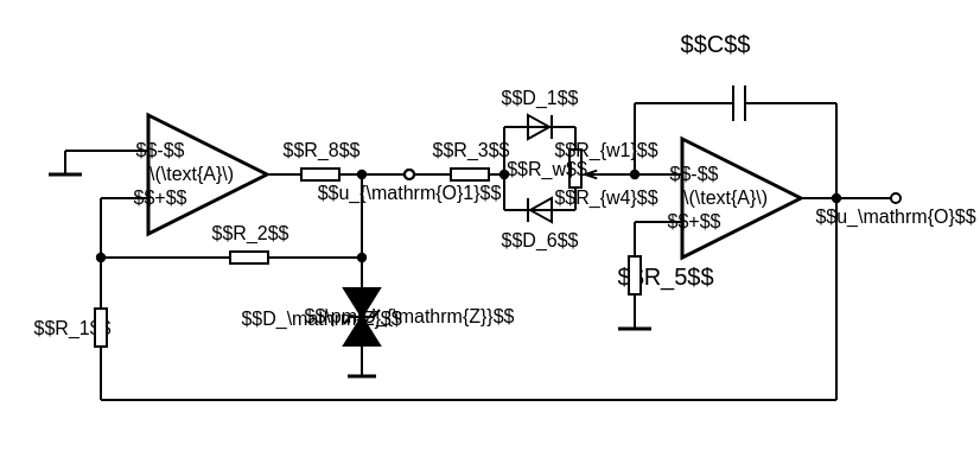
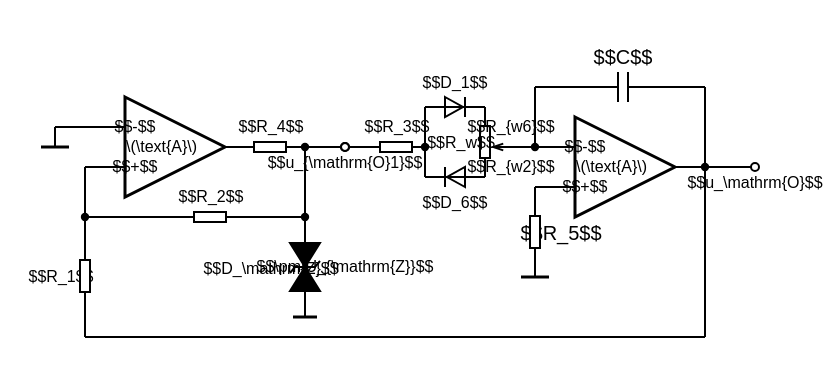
  <mxCell id="0" />
  <mxCell id="1" parent="0" />
  <mxCell id="2" value="\(\text{A}\) 　&amp;nbsp;" style="triangle;whiteSpace=wrap;html=1;strokeWidth=1.5;connectable=0;allowArrows=0;fontSize=8;" parent="1" vertex="1"><mxGeometry x="62" y="48" width="50" height="50" as="geometry" /></mxCell>
  <mxCell id="3" value="" style="endArrow=none;html=1;rounded=0;" parent="1" edge="1"><mxGeometry width="50" height="50" relative="1" as="geometry"><mxPoint x="42" y="83" as="sourcePoint" /><mxPoint x="62" y="83" as="targetPoint" /></mxGeometry></mxCell>
  <mxCell id="4" value="$$-$$" style="text;html=1;resizable=1;autosize=1;align=center;verticalAlign=middle;points=[];fillColor=none;strokeColor=none;rounded=0;movable=1;rotatable=1;deletable=1;editable=1;connectable=0;fontSize=8;" parent="1" vertex="1"><mxGeometry x="62" y="58" width="10" height="10" as="geometry" /></mxCell>
  <mxCell id="5" value="$$+$$" style="text;html=1;resizable=1;autosize=1;align=center;verticalAlign=middle;points=[];fillColor=none;strokeColor=none;rounded=0;movable=1;rotatable=1;deletable=1;editable=1;connectable=0;fontSize=8;" parent="1" vertex="1"><mxGeometry x="62" y="78" width="10" height="10" as="geometry" /></mxCell>
  <mxCell id="6" value="" style="endArrow=none;html=1;rounded=0;fontSize=8;entryX=1;entryY=0.5;entryDx=0;entryDy=0;entryPerimeter=0;" parent="1" target="11" edge="1"><mxGeometry width="50" height="50" relative="1" as="geometry"><mxPoint x="112" y="73" as="sourcePoint" /><mxPoint x="127" y="73" as="targetPoint" /></mxGeometry></mxCell>
  <mxCell id="7" value="" style="endArrow=none;html=1;rounded=0;strokeWidth=1;fontSize=8;startArrow=oval;startFill=0;endSize=4;startSize=4;entryX=0;entryY=0.5;entryDx=0;entryDy=0;entryPerimeter=0;" parent="1" target="11" edge="1"><mxGeometry width="50" height="50" relative="1" as="geometry"><mxPoint x="172" y="73" as="sourcePoint" /><mxPoint x="127" y="73" as="targetPoint" /></mxGeometry></mxCell>
  <mxCell id="8" value="$$u_{\mathrm{O}1}$$" style="text;html=1;align=center;verticalAlign=middle;resizable=1;points=[];autosize=1;strokeColor=none;fillColor=none;fontSize=8;movable=1;rotatable=1;deletable=1;editable=1;connectable=1;" parent="1" vertex="1"><mxGeometry x="162" y="75.5" width="20" height="10" as="geometry" /></mxCell>
  <mxCell id="9" value="" style="pointerEvents=1;fillColor=strokeColor;verticalLabelPosition=bottom;shadow=0;dashed=0;align=center;html=1;verticalAlign=top;shape=mxgraph.electrical.diodes.transorb_2;strokeWidth=1;fontSize=8;direction=south;" parent="1" vertex="1"><mxGeometry x="144.5" y="118" width="15" height="30" as="geometry" /></mxCell>
  <mxCell id="10" value="" style="endArrow=none;html=1;rounded=0;fontSize=8;strokeWidth=1.5;" parent="1" edge="1"><mxGeometry width="50" height="50" relative="1" as="geometry"><mxPoint x="146" y="158" as="sourcePoint" /><mxPoint x="158" y="158" as="targetPoint" /></mxGeometry></mxCell>
  <mxCell id="11" value="" style="pointerEvents=1;verticalLabelPosition=bottom;shadow=0;dashed=0;align=center;html=1;verticalAlign=top;shape=mxgraph.electrical.resistors.resistor_1;fontSize=10;direction=west;allowArrows=0;" parent="1" vertex="1"><mxGeometry x="122" y="70.5" width="25" height="5" as="geometry" /></mxCell>
  <mxCell id="12" value="" style="endArrow=none;html=1;rounded=0;strokeWidth=1;fontSize=8;startSize=2;endSize=2;exitX=0;exitY=0.5;exitDx=0;exitDy=0;exitPerimeter=0;" parent="1" source="9" edge="1"><mxGeometry width="50" height="50" relative="1" as="geometry"><mxPoint x="117" y="133" as="sourcePoint" /><mxPoint x="152" y="73" as="targetPoint" /></mxGeometry></mxCell>
  <mxCell id="13" value="" style="endArrow=none;html=1;rounded=0;strokeWidth=1;fontSize=8;startSize=2;endSize=2;entryX=1;entryY=0.5;entryDx=0;entryDy=0;entryPerimeter=0;" parent="1" target="9" edge="1"><mxGeometry width="50" height="50" relative="1" as="geometry"><mxPoint x="152" y="158" as="sourcePoint" /><mxPoint x="147" y="133" as="targetPoint" /></mxGeometry></mxCell>
  <mxCell id="14" value="$$D_\mathrm{Z}$$" style="text;html=1;align=center;verticalAlign=middle;resizable=1;points=[];autosize=1;strokeColor=none;fillColor=none;fontSize=8;movable=1;rotatable=1;deletable=1;editable=1;connectable=1;" parent="1" vertex="1"><mxGeometry x="127" y="121" width="15" height="25" as="geometry" /></mxCell>
  <mxCell id="15" value="$$\pm U_{\mathrm{Z}}$$" style="text;html=1;align=center;verticalAlign=middle;resizable=1;points=[];autosize=1;strokeColor=none;fillColor=none;fontSize=8;movable=1;rotatable=1;deletable=1;editable=1;connectable=1;" parent="1" vertex="1"><mxGeometry x="162" y="123" width="20" height="20" as="geometry" /></mxCell>
- <mxCell id="16" value="$$R_8$$" style="text;html=1;align=center;verticalAlign=middle;resizable=1;points=[];autosize=1;strokeColor=none;fillColor=none;fontSize=8;movable=1;rotatable=1;deletable=1;editable=1;connectable=1;" parent="1" vertex="1"><mxGeometry x="127" y="58" width="15" height="10" as="geometry" /></mxCell>
+ <mxCell id="16" value="$$R_4$$" style="text;html=1;align=center;verticalAlign=middle;resizable=1;points=[];autosize=1;strokeColor=none;fillColor=none;fontSize=8;movable=1;rotatable=1;deletable=1;editable=1;connectable=1;" parent="1" vertex="1"><mxGeometry x="127" y="58" width="15" height="10" as="geometry" /></mxCell>
  <mxCell id="17" value="$$R_1$$" style="text;html=1;align=center;verticalAlign=middle;resizable=1;points=[];autosize=1;strokeColor=none;fillColor=none;fontSize=8;movable=1;rotatable=1;deletable=1;editable=1;connectable=1;" parent="1" vertex="1"><mxGeometry x="22" y="130" width="15" height="15" as="geometry" /></mxCell>
  <mxCell id="18" value="" style="endArrow=none;html=1;rounded=0;strokeWidth=1;fontSize=8;startSize=2;endSize=2;exitX=0;exitY=0.5;exitDx=0;exitDy=0;exitPerimeter=0;" parent="1" source="19" edge="1"><mxGeometry width="50" height="50" relative="1" as="geometry"><mxPoint x="32" y="38" as="sourcePoint" /><mxPoint x="152" y="108" as="targetPoint" /></mxGeometry></mxCell>
  <mxCell id="19" value="" style="pointerEvents=1;verticalLabelPosition=bottom;shadow=0;dashed=0;align=center;html=1;verticalAlign=top;shape=mxgraph.electrical.resistors.resistor_1;fontSize=10;direction=west;allowArrows=0;" parent="1" vertex="1"><mxGeometry x="92" y="105.5" width="25" height="5" as="geometry" /></mxCell>
  <mxCell id="20" value="$$R_2$$" style="text;html=1;align=center;verticalAlign=middle;resizable=1;points=[];autosize=1;strokeColor=none;fillColor=none;fontSize=8;movable=1;rotatable=1;deletable=1;editable=1;connectable=1;" parent="1" vertex="1"><mxGeometry x="97" y="93" width="15" height="10" as="geometry" /></mxCell>
  <mxCell id="21" value="" style="endArrow=none;html=1;rounded=0;fontSize=10;startSize=4;endSize=4;entryX=1;entryY=0.5;entryDx=0;entryDy=0;entryPerimeter=0;" parent="1" target="22" edge="1"><mxGeometry width="50" height="50" relative="1" as="geometry"><mxPoint x="42" y="83" as="sourcePoint" /><mxPoint x="239" y="53.5" as="targetPoint" /></mxGeometry></mxCell>
  <mxCell id="22" value="" style="pointerEvents=1;verticalLabelPosition=bottom;shadow=0;dashed=0;align=center;html=1;verticalAlign=top;shape=mxgraph.electrical.resistors.resistor_1;fontSize=10;direction=north;allowArrows=0;" parent="1" vertex="1"><mxGeometry x="39.5" y="125" width="5" height="25" as="geometry" /></mxCell>
  <mxCell id="23" value="" style="endArrow=none;html=1;rounded=0;fontSize=10;startSize=4;endSize=4;" parent="1" edge="1"><mxGeometry width="50" height="50" relative="1" as="geometry"><mxPoint x="27" y="63" as="sourcePoint" /><mxPoint x="27" y="73" as="targetPoint" /></mxGeometry></mxCell>
  <mxCell id="24" value="" style="endArrow=none;html=1;rounded=0;fontSize=8;strokeWidth=1.5;" parent="1" edge="1"><mxGeometry width="50" height="50" relative="1" as="geometry"><mxPoint x="20" y="73" as="sourcePoint" /><mxPoint x="34" y="73" as="targetPoint" /></mxGeometry></mxCell>
  <mxCell id="25" value="" style="endArrow=none;html=1;rounded=0;strokeWidth=1;fontSize=10;startSize=2;endSize=2;" parent="1" edge="1"><mxGeometry width="50" height="50" relative="1" as="geometry"><mxPoint x="42" y="108" as="sourcePoint" /><mxPoint x="92" y="108" as="targetPoint" /></mxGeometry></mxCell>
  <mxCell id="26" value="" style="shape=waypoint;sketch=0;fillStyle=solid;size=6;pointerEvents=1;points=[];fillColor=none;resizable=1;rotatable=1;perimeter=centerPerimeter;snapToPoint=1;strokeWidth=0.1;fontSize=10;movable=1;deletable=1;editable=1;connectable=1;" parent="1" vertex="1"><mxGeometry x="147" y="68" width="10" height="10" as="geometry" /></mxCell>
  <mxCell id="27" value="" style="shape=waypoint;sketch=0;fillStyle=solid;size=6;pointerEvents=1;points=[];fillColor=none;resizable=1;rotatable=1;perimeter=centerPerimeter;snapToPoint=1;strokeWidth=0.1;fontSize=10;movable=1;deletable=1;editable=1;connectable=1;" parent="1" vertex="1"><mxGeometry x="147" y="103" width="10" height="10" as="geometry" /></mxCell>
  <mxCell id="28" value="" style="shape=waypoint;sketch=0;fillStyle=solid;size=6;pointerEvents=1;points=[];fillColor=none;resizable=1;rotatable=1;perimeter=centerPerimeter;snapToPoint=1;strokeWidth=0.1;fontSize=10;movable=1;deletable=1;editable=1;connectable=1;" parent="1" vertex="1"><mxGeometry x="37" y="103" width="10" height="10" as="geometry" /></mxCell>
  <mxCell id="29" value="$$R_3$$" style="text;html=1;align=center;verticalAlign=middle;resizable=1;points=[];autosize=1;strokeColor=none;fillColor=none;fontSize=8;movable=1;rotatable=1;deletable=1;editable=1;connectable=1;" parent="1" vertex="1"><mxGeometry x="190" y="58" width="15" height="10" as="geometry" /></mxCell>
  <mxCell id="30" value="" style="endArrow=none;html=1;rounded=0;" parent="1" edge="1"><mxGeometry width="50" height="50" relative="1" as="geometry"><mxPoint x="27" y="63" as="sourcePoint" /><mxPoint x="62" y="63" as="targetPoint" /></mxGeometry></mxCell>
  <mxCell id="31" value="\(\text{A}\) 　&amp;nbsp;" style="triangle;whiteSpace=wrap;html=1;strokeWidth=1.5;connectable=0;allowArrows=0;fontSize=8;" vertex="1" parent="1"><mxGeometry x="287" y="58" width="50" height="50" as="geometry" /></mxCell>
  <mxCell id="32" value="" style="endArrow=none;html=1;rounded=0;" edge="1" parent="1"><mxGeometry width="50" height="50" relative="1" as="geometry"><mxPoint x="267" y="93" as="sourcePoint" /><mxPoint x="287" y="93" as="targetPoint" /></mxGeometry></mxCell>
  <mxCell id="33" value="$$-$$" style="text;html=1;resizable=1;autosize=1;align=center;verticalAlign=middle;points=[];fillColor=none;strokeColor=none;rounded=0;movable=1;rotatable=1;deletable=1;editable=1;connectable=0;fontSize=8;" vertex="1" parent="1"><mxGeometry x="287" y="68" width="10" height="10" as="geometry" /></mxCell>
  <mxCell id="34" value="$$+$$" style="text;html=1;resizable=1;autosize=1;align=center;verticalAlign=middle;points=[];fillColor=none;strokeColor=none;rounded=0;movable=1;rotatable=1;deletable=1;editable=1;connectable=0;fontSize=8;" vertex="1" parent="1"><mxGeometry x="287" y="88" width="10" height="10" as="geometry" /></mxCell>
  <mxCell id="35" value="" style="endArrow=none;html=1;rounded=0;fontSize=8;" edge="1" parent="1"><mxGeometry width="50" height="50" relative="1" as="geometry"><mxPoint x="337" y="83" as="sourcePoint" /><mxPoint x="352" y="83" as="targetPoint" /></mxGeometry></mxCell>
  <mxCell id="36" value="" style="endArrow=none;html=1;rounded=0;fontSize=10;startSize=4;endSize=4;entryX=1;entryY=0.5;entryDx=0;entryDy=0;entryPerimeter=0;" edge="1" parent="1" target="49"><mxGeometry width="50" height="50" relative="1" as="geometry"><mxPoint x="267" y="43" as="sourcePoint" /><mxPoint x="297" y="43" as="targetPoint" /></mxGeometry></mxCell>
  <mxCell id="37" value="" style="endArrow=none;html=1;rounded=0;fontSize=10;startSize=4;endSize=4;exitX=0;exitY=0.5;exitDx=0;exitDy=0;exitPerimeter=0;" edge="1" parent="1" source="49"><mxGeometry width="50" height="50" relative="1" as="geometry"><mxPoint x="322" y="43" as="sourcePoint" /><mxPoint x="352" y="43" as="targetPoint" /></mxGeometry></mxCell>
  <mxCell id="38" value="$$R_5$$" style="text;html=1;resizable=1;autosize=1;align=center;verticalAlign=middle;points=[];fillColor=none;strokeColor=none;rounded=0;fontSize=10;movable=1;rotatable=1;deletable=1;editable=1;connectable=0;allowArrows=0;" vertex="1" parent="1"><mxGeometry x="272" y="108" width="15" height="15" as="geometry" /></mxCell>
  <mxCell id="39" value="" style="endArrow=none;html=1;rounded=0;fontSize=10;startSize=4;endSize=4;entryX=1;entryY=0.5;entryDx=0;entryDy=0;entryPerimeter=0;" edge="1" parent="1" target="40"><mxGeometry width="50" height="50" relative="1" as="geometry"><mxPoint x="267" y="93" as="sourcePoint" /><mxPoint x="464" y="63.5" as="targetPoint" /></mxGeometry></mxCell>
  <mxCell id="40" value="" style="pointerEvents=1;verticalLabelPosition=bottom;shadow=0;dashed=0;align=center;html=1;verticalAlign=top;shape=mxgraph.electrical.resistors.resistor_1;fontSize=10;direction=north;allowArrows=0;" vertex="1" parent="1"><mxGeometry x="264.5" y="103" width="5" height="25" as="geometry" /></mxCell>
  <mxCell id="41" value="" style="endArrow=none;html=1;rounded=0;fontSize=10;startSize=4;endSize=4;exitX=0;exitY=0.5;exitDx=0;exitDy=0;exitPerimeter=0;" edge="1" parent="1" source="40"><mxGeometry width="50" height="50" relative="1" as="geometry"><mxPoint x="356.5" y="48.5" as="sourcePoint" /><mxPoint x="267" y="138" as="targetPoint" /></mxGeometry></mxCell>
  <mxCell id="42" value="" style="endArrow=none;html=1;rounded=0;fontSize=8;" edge="1" parent="1"><mxGeometry width="50" height="50" relative="1" as="geometry"><mxPoint x="352" y="83" as="sourcePoint" /><mxPoint x="352" y="43" as="targetPoint" /></mxGeometry></mxCell>
  <mxCell id="43" value="" style="endArrow=none;html=1;rounded=0;fontSize=8;" edge="1" parent="1"><mxGeometry width="50" height="50" relative="1" as="geometry"><mxPoint x="267" y="73" as="sourcePoint" /><mxPoint x="267" y="43" as="targetPoint" /></mxGeometry></mxCell>
  <mxCell id="44" value="" style="endArrow=none;html=1;rounded=0;fontSize=8;strokeWidth=1.5;" edge="1" parent="1"><mxGeometry width="50" height="50" relative="1" as="geometry"><mxPoint x="260" y="138" as="sourcePoint" /><mxPoint x="274" y="138" as="targetPoint" /></mxGeometry></mxCell>
  <mxCell id="45" value="" style="pointerEvents=1;verticalLabelPosition=bottom;shadow=0;dashed=0;align=center;html=1;verticalAlign=top;shape=mxgraph.electrical.resistors.resistor_1;fontSize=10;direction=west;allowArrows=0;" vertex="1" parent="1"><mxGeometry x="185" y="70.5" width="25" height="5" as="geometry" /></mxCell>
  <mxCell id="46" value="" style="endArrow=none;html=1;rounded=0;strokeWidth=1;fontSize=8;startArrow=oval;startFill=0;endSize=4;startSize=4;" edge="1" parent="1"><mxGeometry width="50" height="50" relative="1" as="geometry"><mxPoint x="377" y="83" as="sourcePoint" /><mxPoint x="352" y="83" as="targetPoint" /></mxGeometry></mxCell>
  <mxCell id="47" value="" style="shape=waypoint;sketch=0;fillStyle=solid;size=6;pointerEvents=1;points=[];fillColor=none;resizable=1;rotatable=1;perimeter=centerPerimeter;snapToPoint=1;strokeWidth=0.1;fontSize=8;movable=1;deletable=1;editable=1;connectable=0;allowArrows=0;" vertex="1" parent="1"><mxGeometry x="347" y="78" width="10" height="10" as="geometry" /></mxCell>
  <mxCell id="48" value="$$u_\mathrm{O}$$" style="text;html=1;align=center;verticalAlign=middle;resizable=1;points=[];autosize=1;strokeColor=none;fillColor=none;fontSize=8;movable=1;rotatable=1;deletable=1;editable=1;connectable=1;" vertex="1" parent="1"><mxGeometry x="367" y="83" width="20" height="15" as="geometry" /></mxCell>
  <mxCell id="49" value="" style="pointerEvents=1;verticalLabelPosition=bottom;shadow=0;dashed=0;align=center;html=1;verticalAlign=top;shape=mxgraph.electrical.capacitors.capacitor_1;direction=west;connectable=1;" vertex="1" parent="1"><mxGeometry x="286" y="35.5" width="50" height="15" as="geometry" /></mxCell>
- <mxCell id="50" value="$$C$$" style="text;html=1;align=center;verticalAlign=middle;resizable=1;points=[];autosize=1;strokeColor=none;fillColor=none;fontSize=10;movable=1;rotatable=1;deletable=1;editable=1;connectable=0;allowArrows=0;" vertex="1" parent="1"><mxGeometry x="291" y="10.5" width="20" height="15" as="geometry" /></mxCell>
+ <mxCell id="50" value="$$C$$" style="text;html=1;align=center;verticalAlign=middle;resizable=1;points=[];autosize=1;strokeColor=none;fillColor=none;fontSize=10;movable=1;rotatable=1;deletable=1;editable=1;connectable=0;allowArrows=0;" vertex="1" parent="1"><mxGeometry x="301" y="20.5" width="20" height="15" as="geometry" /></mxCell>
  <mxCell id="51" value="" style="shape=waypoint;sketch=0;fillStyle=solid;size=6;pointerEvents=1;points=[];fillColor=none;resizable=1;rotatable=1;perimeter=centerPerimeter;snapToPoint=1;strokeWidth=0.1;movable=1;deletable=1;editable=1;connectable=0;allowArrows=0;" vertex="1" parent="1"><mxGeometry x="262" y="68" width="10" height="10" as="geometry" /></mxCell>
  <mxCell id="52" value="" style="endArrow=none;html=1;rounded=0;fontSize=8;startSize=4;endSize=4;entryX=1;entryY=0.5;entryDx=0;entryDy=0;entryPerimeter=0;startArrow=oval;startFill=0;" edge="1" parent="1" target="45"><mxGeometry width="50" height="50" relative="1" as="geometry"><mxPoint x="172" y="73" as="sourcePoint" /><mxPoint x="222" y="23" as="targetPoint" /></mxGeometry></mxCell>
  <mxCell id="53" value="" style="endArrow=none;html=1;rounded=0;fontSize=8;startSize=4;endSize=4;exitX=0;exitY=0.5;exitDx=0;exitDy=0;exitPerimeter=0;" edge="1" parent="1" source="22"><mxGeometry width="50" height="50" relative="1" as="geometry"><mxPoint x="77" y="218" as="sourcePoint" /><mxPoint x="42" y="168" as="targetPoint" /></mxGeometry></mxCell>
  <mxCell id="54" value="" style="endArrow=none;html=1;rounded=0;fontSize=8;startSize=4;endSize=4;" edge="1" parent="1"><mxGeometry width="50" height="50" relative="1" as="geometry"><mxPoint x="42" y="168" as="sourcePoint" /><mxPoint x="352" y="168" as="targetPoint" /></mxGeometry></mxCell>
  <mxCell id="55" value="" style="endArrow=none;html=1;rounded=0;fontSize=8;startSize=4;endSize=4;" edge="1" parent="1"><mxGeometry width="50" height="50" relative="1" as="geometry"><mxPoint x="352" y="168" as="sourcePoint" /><mxPoint x="352" y="83" as="targetPoint" /></mxGeometry></mxCell>
  <mxCell id="56" value="" style="endArrow=none;html=1;rounded=0;endFill=0;startArrow=openThin;startFill=0;endSize=4;startSize=4;" edge="1" parent="1"><mxGeometry width="50" height="50" relative="1" as="geometry"><mxPoint x="245" y="73" as="sourcePoint" /><mxPoint x="287" y="73" as="targetPoint" /></mxGeometry></mxCell>
  <mxCell id="57" value="" style="triangle;whiteSpace=wrap;html=1;fontSize=8;strokeWidth=1;rotation=90;direction=south;allowArrows=0;connectable=0;" vertex="1" parent="1"><mxGeometry x="222.5" y="83.5" width="10" height="9" as="geometry" /></mxCell>
  <mxCell id="58" value="" style="endArrow=none;html=1;rounded=0;fontSize=8;startSize=4;endSize=4;strokeWidth=1;" edge="1" parent="1"><mxGeometry width="50" height="50" relative="1" as="geometry"><mxPoint x="222" y="93" as="sourcePoint" /><mxPoint x="222" y="83" as="targetPoint" /></mxGeometry></mxCell>
  <mxCell id="59" value="" style="triangle;whiteSpace=wrap;html=1;fontSize=8;strokeWidth=1;rotation=90;direction=north;allowArrows=0;connectable=0;" vertex="1" parent="1"><mxGeometry x="221.5" y="48.5" width="10" height="9" as="geometry" /></mxCell>
  <mxCell id="60" value="" style="endArrow=none;html=1;rounded=0;fontSize=8;startSize=4;endSize=4;strokeWidth=1;" edge="1" parent="1"><mxGeometry width="50" height="50" relative="1" as="geometry"><mxPoint x="232" y="58" as="sourcePoint" /><mxPoint x="232" y="48" as="targetPoint" /></mxGeometry></mxCell>
  <mxCell id="61" value="" style="endArrow=none;html=1;rounded=0;" edge="1" parent="1"><mxGeometry width="50" height="50" relative="1" as="geometry"><mxPoint x="212" y="53" as="sourcePoint" /><mxPoint x="242" y="53" as="targetPoint" /></mxGeometry></mxCell>
  <mxCell id="62" value="" style="pointerEvents=1;verticalLabelPosition=bottom;shadow=0;dashed=0;align=center;html=1;verticalAlign=top;shape=mxgraph.electrical.resistors.resistor_1;fontSize=10;direction=north;allowArrows=0;connectable=0;" vertex="1" parent="1"><mxGeometry x="239.5" y="58" width="5" height="25" as="geometry" /></mxCell>
  <mxCell id="63" value="" style="endArrow=none;html=1;rounded=0;exitX=1;exitY=0.5;exitDx=0;exitDy=0;exitPerimeter=0;" edge="1" parent="1" source="62"><mxGeometry width="50" height="50" relative="1" as="geometry"><mxPoint x="242" y="88" as="sourcePoint" /><mxPoint x="242" y="53" as="targetPoint" /></mxGeometry></mxCell>
  <mxCell id="64" value="" style="endArrow=none;html=1;rounded=0;entryX=0;entryY=0.5;entryDx=0;entryDy=0;entryPerimeter=0;" edge="1" parent="1" target="62"><mxGeometry width="50" height="50" relative="1" as="geometry"><mxPoint x="242" y="88" as="sourcePoint" /><mxPoint x="247" y="43" as="targetPoint" /></mxGeometry></mxCell>
  <mxCell id="65" value="" style="endArrow=none;html=1;rounded=0;" edge="1" parent="1"><mxGeometry width="50" height="50" relative="1" as="geometry"><mxPoint x="212" y="88" as="sourcePoint" /><mxPoint x="242" y="88" as="targetPoint" /></mxGeometry></mxCell>
  <mxCell id="66" value="" style="endArrow=none;html=1;rounded=0;" edge="1" parent="1"><mxGeometry width="50" height="50" relative="1" as="geometry"><mxPoint x="212" y="88" as="sourcePoint" /><mxPoint x="212" y="53" as="targetPoint" /></mxGeometry></mxCell>
  <mxCell id="67" value="$$D_1$$" style="text;html=1;align=center;verticalAlign=middle;resizable=1;points=[];autosize=1;strokeColor=none;fillColor=none;fontSize=8;movable=1;rotatable=1;deletable=1;editable=1;connectable=1;" vertex="1" parent="1"><mxGeometry x="217" y="33" width="20" height="15" as="geometry" /></mxCell>
  <mxCell id="68" value="$$D_6$$" style="text;html=1;align=center;verticalAlign=middle;resizable=1;points=[];autosize=1;strokeColor=none;fillColor=none;fontSize=8;movable=1;rotatable=1;deletable=1;editable=1;connectable=1;" vertex="1" parent="1"><mxGeometry x="217" y="93" width="20" height="15" as="geometry" /></mxCell>
  <mxCell id="69" value="$$R_w$$" style="text;html=1;align=center;verticalAlign=middle;resizable=1;points=[];autosize=1;strokeColor=none;fillColor=none;fontSize=8;movable=1;rotatable=1;deletable=1;editable=1;connectable=1;" vertex="1" parent="1"><mxGeometry x="222" y="63" width="15" height="15" as="geometry" /></mxCell>
- <mxCell id="70" value="$$R_{w1}$$" style="text;html=1;align=center;verticalAlign=middle;resizable=1;points=[];autosize=1;strokeColor=none;fillColor=none;fontSize=8;movable=1;rotatable=1;deletable=1;editable=1;connectable=0;allowArrows=0;" vertex="1" parent="1"><mxGeometry x="247" y="58" width="15" height="10" as="geometry" /></mxCell>
- <mxCell id="71" value="$$R_{w4}$$" style="text;html=1;align=center;verticalAlign=middle;resizable=1;points=[];autosize=1;strokeColor=none;fillColor=none;fontSize=8;movable=1;rotatable=1;deletable=1;editable=1;connectable=0;allowArrows=0;" vertex="1" parent="1"><mxGeometry x="247" y="78" width="15" height="10" as="geometry" /></mxCell>
+ <mxCell id="70" value="$$R_{w6}$$" style="text;html=1;align=center;verticalAlign=middle;resizable=1;points=[];autosize=1;strokeColor=none;fillColor=none;fontSize=8;movable=1;rotatable=1;deletable=1;editable=1;connectable=0;allowArrows=0;" vertex="1" parent="1"><mxGeometry x="247" y="58" width="15" height="10" as="geometry" /></mxCell>
+ <mxCell id="71" value="$$R_{w2}$$" style="text;html=1;align=center;verticalAlign=middle;resizable=1;points=[];autosize=1;strokeColor=none;fillColor=none;fontSize=8;movable=1;rotatable=1;deletable=1;editable=1;connectable=0;allowArrows=0;" vertex="1" parent="1"><mxGeometry x="247" y="78" width="15" height="10" as="geometry" /></mxCell>
  <mxCell id="72" value="" style="shape=waypoint;sketch=0;fillStyle=solid;size=6;pointerEvents=1;points=[];fillColor=none;resizable=1;rotatable=1;perimeter=centerPerimeter;snapToPoint=1;strokeWidth=0.1;fontSize=10;movable=1;deletable=1;editable=1;connectable=1;" vertex="1" parent="1"><mxGeometry x="207" y="68" width="10" height="10" as="geometry" /></mxCell>
